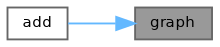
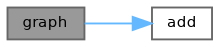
  digraph {
    rankdir=LR
    node [fontname=Helvetica fontsize=8 shape=box style=filled]
    n1 [color=gray40 fillcolor=grey60 fontcolor=black height=0.2 label="graph" width=0.4]
    n2 [color=grey40 fillcolor=white height=0.2 label=add width=0.4]
-   n2 -> n1 [color=steelblue1 fontname=Helvetica fontsize=8 labelfontname=Helvetica labelfontsize=8 style=solid]
+   n1 -> n2 [color=steelblue1 fontname=Helvetica fontsize=8 labelfontname=Helvetica labelfontsize=8 style=solid]
  }
